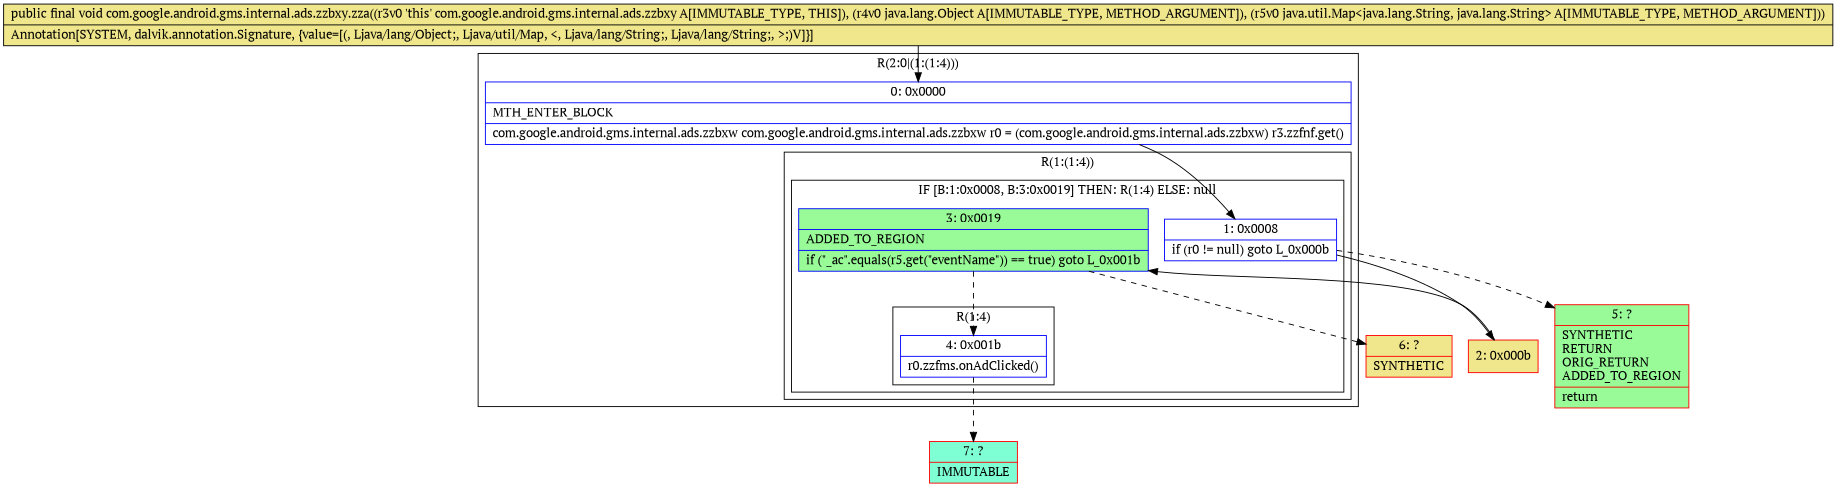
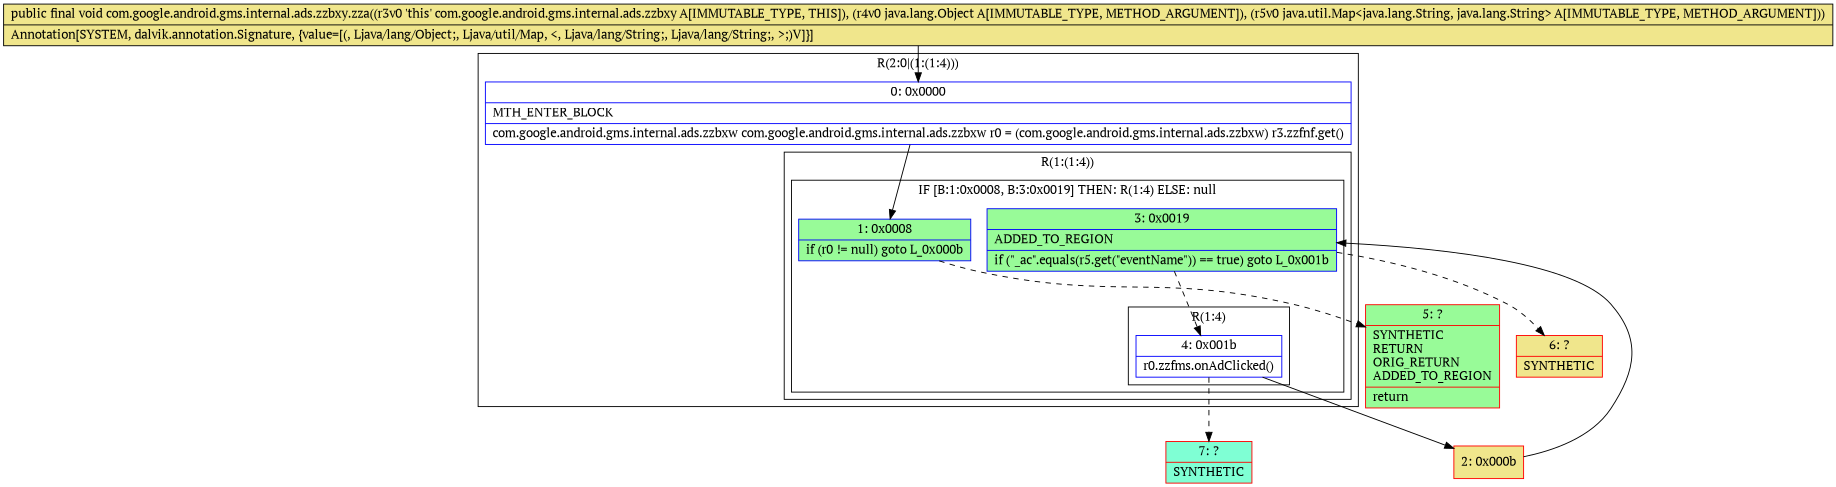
  digraph {
    fontname="PT Serif"
    node [color=blue fillcolor=white fontname="PT Serif" shape=record style=filled]
    edge [fontname="PT Serif"]
    n1 [label="{4\:\ 0x001b|r0.zzfms.onAdClicked()\l}"]
-   n2 [label="{1\:\ 0x0008|if (r0 != null) goto L_0x000b\l}"]
+   n2 [fillcolor=palegreen label="{1\:\ 0x0008|if (r0 != null) goto L_0x000b\l}"]
    n3 [fillcolor=palegreen label="{3\:\ 0x0019|ADDED_TO_REGION\l|if (\"_ac\".equals(r5.get(\"eventName\")) == true) goto L_0x001b\l}"]
    n4 [label="{0\:\ 0x0000|MTH_ENTER_BLOCK\l|com.google.android.gms.internal.ads.zzbxw com.google.android.gms.internal.ads.zzbxw r0 = (com.google.android.gms.internal.ads.zzbxw) r3.zzfnf.get()\l}"]
-   n5 [color=red fillcolor=aquamarine label="{7\:\ ?|IMMUTABLE\l}"]
+   n5 [color=red fillcolor=aquamarine label="{7\:\ ?|SYNTHETIC\l}"]
    n6 [color=red fillcolor=khaki label="{2\:\ 0x000b}"]
    n7 [color=red fillcolor=palegreen label="{5\:\ ?|SYNTHETIC\lRETURN\lORIG_RETURN\lADDED_TO_REGION\l|return\l}"]
    n8 [color=red fillcolor=khaki label="{6\:\ ?|SYNTHETIC\l}"]
    n9 [fillcolor=khaki label="{public final void com.google.android.gms.internal.ads.zzbxy.zza((r3v0 'this' com.google.android.gms.internal.ads.zzbxy A[IMMUTABLE_TYPE, THIS]), (r4v0 java.lang.Object A[IMMUTABLE_TYPE, METHOD_ARGUMENT]), (r5v0 java.util.Map\<java.lang.String, java.lang.String\> A[IMMUTABLE_TYPE, METHOD_ARGUMENT]))  | Annotation[SYSTEM, dalvik.annotation.Signature, \{value=[(, Ljava\/lang\/Object;, Ljava\/util\/Map, \<, Ljava\/lang\/String;, Ljava\/lang\/String;, \>;)V]\}]\l}" color=""]
    subgraph cluster_1 {
      label="R(2:0|(1:(1:4)))"
      n4
      subgraph cluster_2 {
        label="R(1:(1:4))"
        subgraph cluster_3 {
          label="IF [B:1:0x0008, B:3:0x0019] THEN: R(1:4) ELSE: null"
          n2
          n3
          subgraph cluster_4 {
            label="R(1:4)"
            n1
          }
        }
      }
    }
    n1 -> n5 [style=dashed]
-   n2 -> n6
+   n1 -> n6
    n2 -> n7 [style=dashed]
    n3 -> n1 [style=dashed]
    n3 -> n8 [style=dashed]
    n4 -> n2
    n6 -> n3
    n9 -> n4
  }
